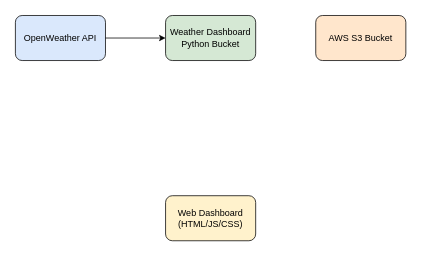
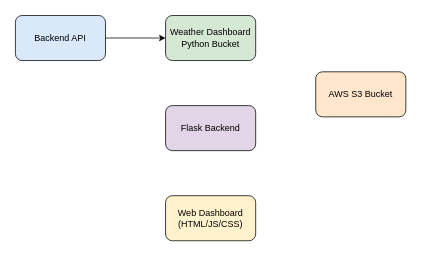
  <mxCell id="0" />
  <mxCell id="1" parent="0" />
- <mxCell id="2" value="OpenWeather API" style="rounded=1;whiteSpace=wrap;html=1;fillColor=#dae8fc;" vertex="1" parent="1"><mxGeometry x="20" y="20" width="120" height="60" as="geometry" /></mxCell>
+ <mxCell id="2" value="Backend API" style="rounded=1;whiteSpace=wrap;html=1;fillColor=#dae8fc;" vertex="1" parent="1"><mxGeometry x="20" y="20" width="120" height="60" as="geometry" /></mxCell>
  <mxCell id="3" value="Weather Dashboard&#10;Python Bucket" style="rounded=1;whiteSpace=wrap;html=1;fillColor=#d5e8d4;" vertex="1" parent="1"><mxGeometry x="220" y="20" width="120" height="60" as="geometry" /></mxCell>
- <mxCell id="4" value="AWS S3 Bucket" style="rounded=1;whiteSpace=wrap;html=1;fillColor=#ffe6cc;" vertex="1" parent="1"><mxGeometry x="420" y="20" width="120" height="60" as="geometry" /></mxCell>
+ <mxCell id="4" value="AWS S3 Bucket" style="rounded=1;whiteSpace=wrap;html=1;fillColor=#ffe6cc;" vertex="1" parent="1"><mxGeometry x="420" y="95" width="120" height="60" as="geometry" /></mxCell>
+ <mxCell id="5" value="Flask Backend" style="rounded=1;whiteSpace=wrap;html=1;fillColor=#e1d5e7;" vertex="1" parent="1"><mxGeometry x="220" y="140" width="120" height="60" as="geometry" /></mxCell>
  <mxCell id="6" value="Web Dashboard&#10;(HTML/JS/CSS)" style="rounded=1;whiteSpace=wrap;html=1;fillColor=#fff2cc;" vertex="1" parent="1"><mxGeometry x="220" y="260" width="120" height="60" as="geometry" /></mxCell>
  <mxCell id="7" value="" style="endArrow=classic;html=1;exitX=1;exitY=0.5;entryX=0;exitDx=0;exitDy=0;" edge="1" parent="1" source="2" target="3"><mxGeometry width="50" height="50" relative="1" as="geometry" /></mxCell>
